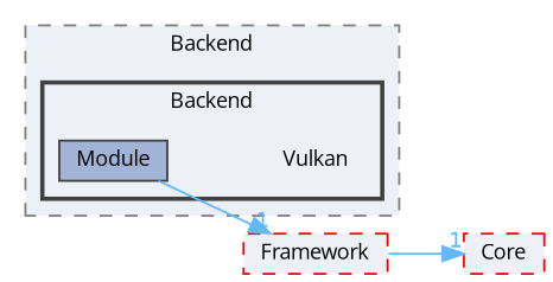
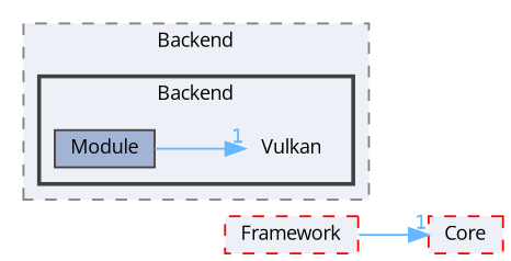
  digraph {
    compound=true
    fontname="Open Sans"
    rankdir=LR
    node [fontname="Open Sans" fontsize=10 shape=box color=red fillcolor="#edf0f7" style="filled,dashed"]
    edge [color=steelblue1 fontcolor=steelblue1 fontname="Open Sans" fontsize=10 headlabel=1 labeldistance=1.5 labelfontname=Helvetica labelfontsize=10]
    n1 [height=0.2 label=Vulkan shape=plaintext width=0.4 color="" fillcolor="" style=""]
    n2 [color=grey25 fillcolor="#a2b4d6" height=0.2 label=Module style=filled width=0.4]
    n3 [height=0.2 label=Framework width=0.4]
    n4 [height=0.2 label=Core width=0.4]
    subgraph cluster_1 {
      bgcolor="#edf0f7"
      fontsize=10
      label=Backend
      pencolor=grey50
      style="filled,dashed"
      subgraph cluster_2 {
        bgcolor="#edf0f7"
        fontsize=10
        label=Backend
        pencolor=grey25
        style="filled,bold"
        n1
        n2
      }
    }
-   n2 -> n3
+   n2 -> n1
    n3 -> n4
  }
